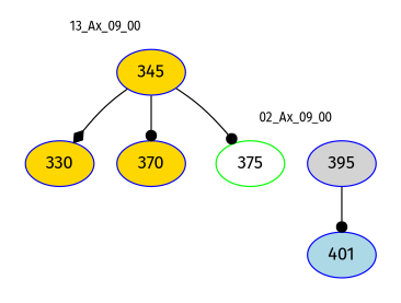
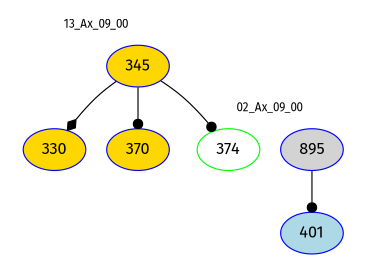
  digraph {
    fontname="Fira Sans"
    node [color=blue fillcolor=gold fontname="Fira Sans" style=filled]
    edge [arrowhead=dot color=black fontname="Fira Sans"]
-   n1 [fillcolor=lightgrey label=395]
-   n2 [color=green fillcolor=white label=375]
+   n1 [fillcolor=lightgrey label=895]
+   n2 [color=green fillcolor=white label=374]
    n3 [fillcolor=lightblue label=401]
    n4 [label=345]
    n5 [label=330]
    n6 [label=370]
    subgraph cluster_1 {
      color=white
      fontsize=10
      label="02_Ax_09_00"
      n1
      n2
      n3
    }
    subgraph cluster_2 {
      color=white
      fontsize=10
      label="13_Ax_09_00"
      n4
      n5
      n6
    }
    n1 -> n3
    n4 -> n2
    n4 -> n5 [arrowhead=diamond]
    n4 -> n6
  }
